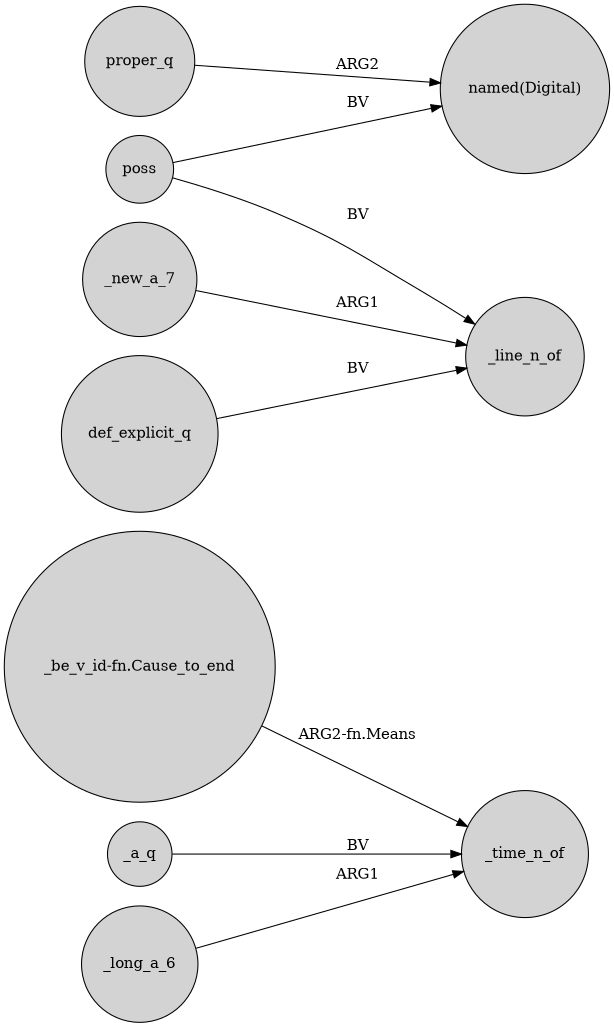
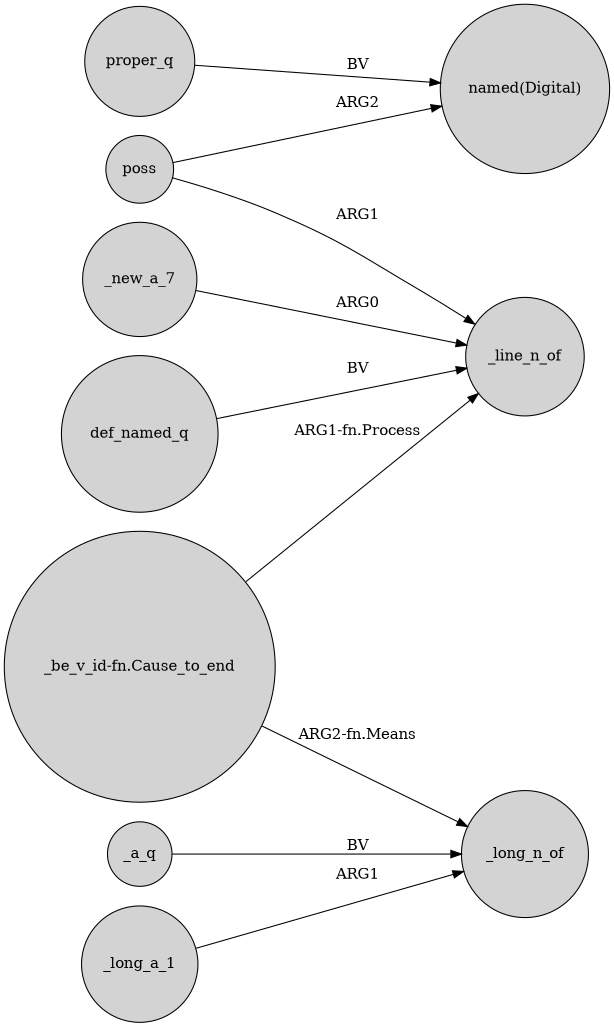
  digraph {
    rankdir=LR
    node [shape=circle style=filled]
-   def_explicit_q
+   def_explicit_q [label=def_named_q]
    _line_n_of
    _a_q
-   _time_n_of
+   _time_n_of [label=_long_n_of]
    poss
    "named(Digital)"
    "_be_v_id-fn.Cause_to_end"
    proper_q
    n9 [label=_new_a_7]
-   _long_a_1 [label=_long_a_6]
+   _long_a_1
    def_explicit_q -> _line_n_of [label=BV]
    _a_q -> _time_n_of [label=BV]
-   poss -> _line_n_of [label=BV]
-   poss -> "named(Digital)" [label=BV]
+   poss -> _line_n_of [label=ARG1]
+   poss -> "named(Digital)" [label=ARG2]
+   "_be_v_id-fn.Cause_to_end" -> _line_n_of [label="ARG1-fn.Process"]
    "_be_v_id-fn.Cause_to_end" -> _time_n_of [label="ARG2-fn.Means"]
-   proper_q -> "named(Digital)" [label=ARG2]
-   n9 -> _line_n_of [label=ARG1]
+   proper_q -> "named(Digital)" [label=BV]
+   n9 -> _line_n_of [label=ARG0]
    _long_a_1 -> _time_n_of [label=ARG1]
  }
